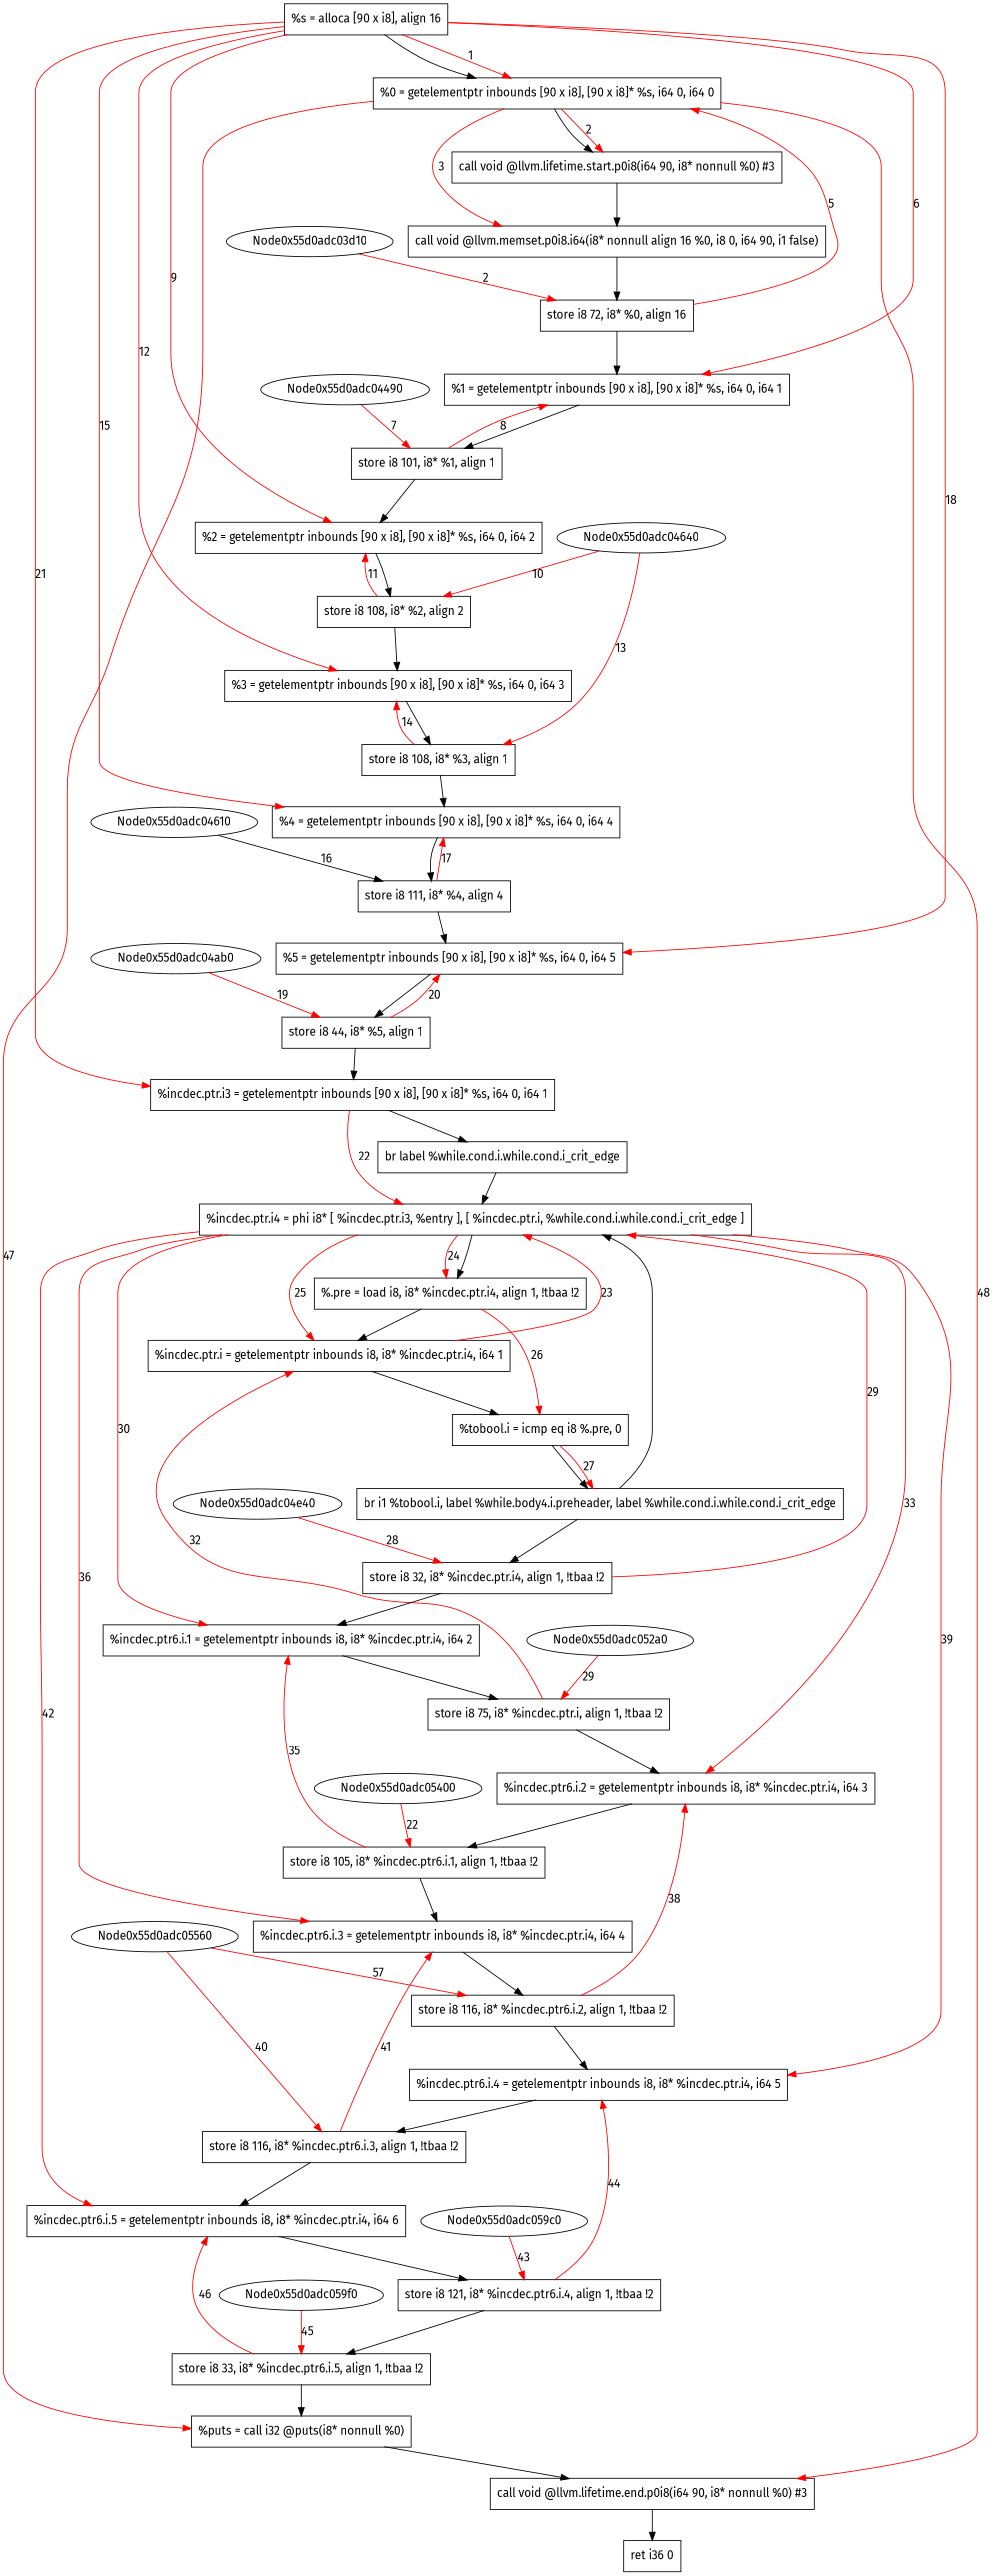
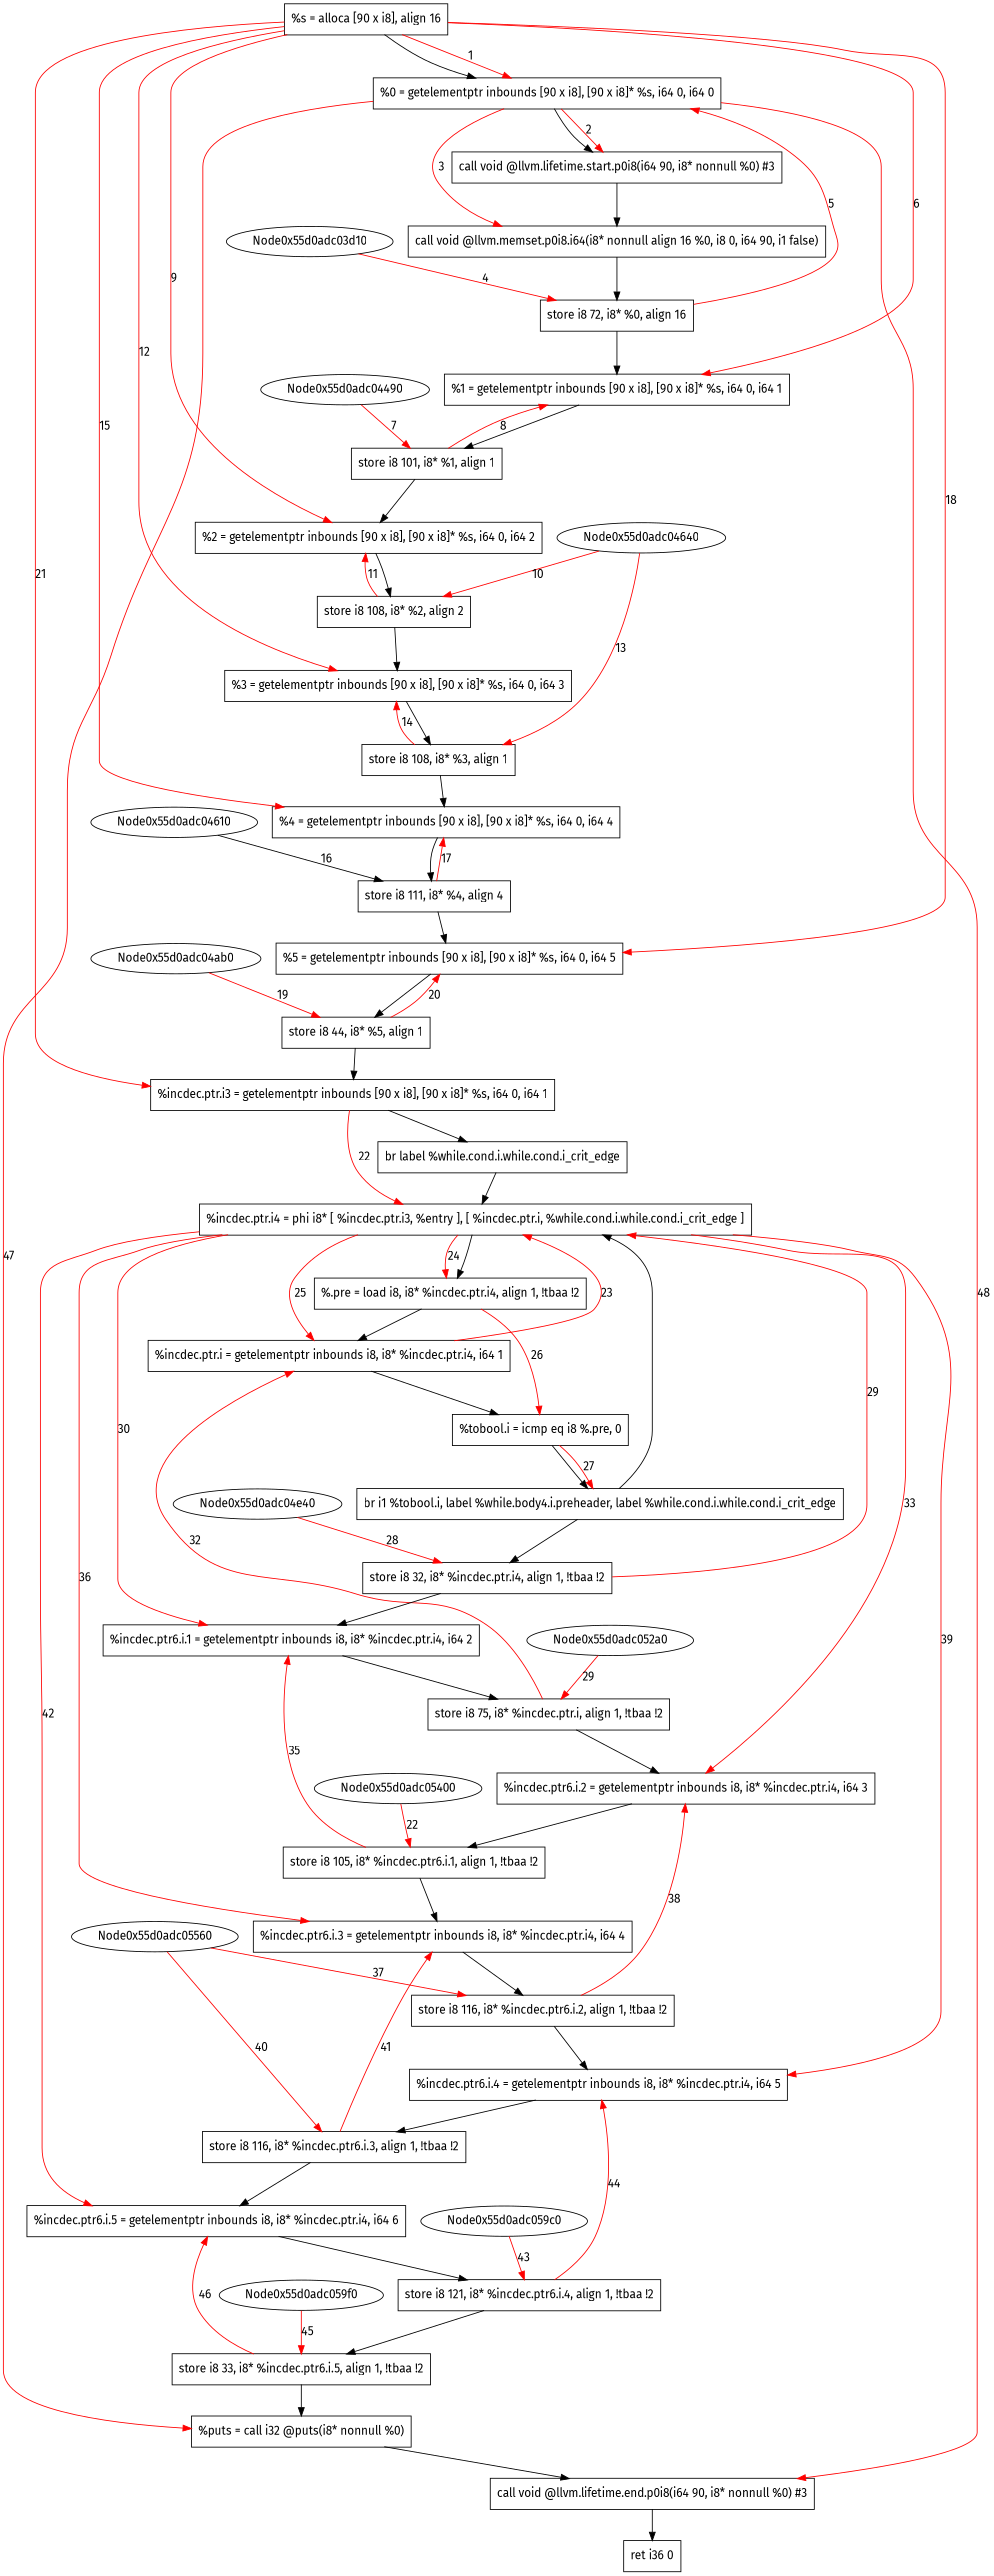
  digraph {
    fontname="Fira Sans"
    node [fontname="Fira Sans" shape=record]
    edge [fontname="Fira Sans" color=red]
    n1 [label="  %s = alloca [90 x i8], align 16"]
    n2 [label="  %0 = getelementptr inbounds [90 x i8], [90 x i8]* %s, i64 0, i64 0"]
    n3 [label="  %1 = getelementptr inbounds [90 x i8], [90 x i8]* %s, i64 0, i64 1"]
    n4 [label="  %2 = getelementptr inbounds [90 x i8], [90 x i8]* %s, i64 0, i64 2"]
    n5 [label="  %3 = getelementptr inbounds [90 x i8], [90 x i8]* %s, i64 0, i64 3"]
    n6 [label="  %4 = getelementptr inbounds [90 x i8], [90 x i8]* %s, i64 0, i64 4"]
    n7 [label="  %5 = getelementptr inbounds [90 x i8], [90 x i8]* %s, i64 0, i64 5"]
    n8 [label="  %incdec.ptr.i3 = getelementptr inbounds [90 x i8], [90 x i8]* %s, i64 0, i64 1"]
    n9 [label="  call void @llvm.lifetime.start.p0i8(i64 90, i8* nonnull %0) #3"]
    n10 [label="  call void @llvm.memset.p0i8.i64(i8* nonnull align 16 %0, i8 0, i64 90, i1 false)"]
    n11 [label="  %puts = call i32 @puts(i8* nonnull %0)"]
    n12 [label="  call void @llvm.lifetime.end.p0i8(i64 90, i8* nonnull %0) #3"]
    n13 [label="  store i8 101, i8* %1, align 1"]
    n14 [label="  store i8 108, i8* %2, align 2"]
    n15 [label="  store i8 108, i8* %3, align 1"]
    n16 [label="  store i8 111, i8* %4, align 4"]
    n17 [label="  store i8 44, i8* %5, align 1"]
    n18 [label="  br label %while.cond.i.while.cond.i_crit_edge"]
    n19 [label="  %incdec.ptr.i4 = phi i8* [ %incdec.ptr.i3, %entry ], [ %incdec.ptr.i, %while.cond.i.while.cond.i_crit_edge ]"]
    n20 [label="  store i8 72, i8* %0, align 16"]
    n21 [label="ret i36 0"]
    n22 [label="  %.pre = load i8, i8* %incdec.ptr.i4, align 1, !tbaa !2"]
    n23 [label="  %incdec.ptr.i = getelementptr inbounds i8, i8* %incdec.ptr.i4, i64 1"]
    n24 [label="  %incdec.ptr6.i.1 = getelementptr inbounds i8, i8* %incdec.ptr.i4, i64 2"]
    n25 [label="  %incdec.ptr6.i.2 = getelementptr inbounds i8, i8* %incdec.ptr.i4, i64 3"]
    n26 [label="  %incdec.ptr6.i.3 = getelementptr inbounds i8, i8* %incdec.ptr.i4, i64 4"]
    n27 [label="  %incdec.ptr6.i.4 = getelementptr inbounds i8, i8* %incdec.ptr.i4, i64 5"]
    n28 [label="  %incdec.ptr6.i.5 = getelementptr inbounds i8, i8* %incdec.ptr.i4, i64 6"]
    n29 [label="  %tobool.i = icmp eq i8 %.pre, 0"]
    n30 [label="  store i8 75, i8* %incdec.ptr.i, align 1, !tbaa !2"]
    n31 [label="  store i8 105, i8* %incdec.ptr6.i.1, align 1, !tbaa !2"]
    n32 [label="  store i8 116, i8* %incdec.ptr6.i.2, align 1, !tbaa !2"]
    n33 [label="  store i8 116, i8* %incdec.ptr6.i.3, align 1, !tbaa !2"]
    n34 [label="  store i8 121, i8* %incdec.ptr6.i.4, align 1, !tbaa !2"]
    n35 [label="  br i1 %tobool.i, label %while.body4.i.preheader, label %while.cond.i.while.cond.i_crit_edge"]
    n36 [label="  store i8 32, i8* %incdec.ptr.i4, align 1, !tbaa !2"]
    n37 [label="  store i8 33, i8* %incdec.ptr6.i.5, align 1, !tbaa !2"]
    Node0x55d0adc03d10 [shape=""]
    Node0x55d0adc04490 [shape=""]
    Node0x55d0adc04640 [shape=""]
    Node0x55d0adc04610 [shape=""]
    Node0x55d0adc04ab0 [shape=""]
    Node0x55d0adc04e40 [shape=""]
    Node0x55d0adc052a0 [shape=""]
    Node0x55d0adc05400 [shape=""]
    Node0x55d0adc05560 [shape=""]
    Node0x55d0adc059c0 [shape=""]
    Node0x55d0adc059f0 [shape=""]
    n1 -> n2 [color=""]
    n1 -> n2 [label=1]
    n1 -> n3 [label=6]
    n1 -> n4 [label=9]
    n1 -> n5 [label=12]
    n1 -> n6 [label=15]
    n1 -> n7 [label=18]
    n1 -> n8 [label=21]
    n2 -> n9 [color=""]
    n2 -> n9 [label=2]
    n2 -> n10 [label=3]
    n2 -> n11 [label=47]
    n2 -> n12 [label=48]
    n3 -> n13 [color=""]
    n4 -> n14 [color=""]
    n5 -> n15 [color=""]
    n6 -> n16 [color=""]
    n7 -> n17 [color=""]
    n8 -> n18 [color=""]
    n8 -> n19 [label=22]
    n9 -> n10 [color=""]
    n10 -> n20 [color=""]
    n11 -> n12 [color=""]
    n12 -> n21 [color=""]
    n13 -> n3 [label=8]
    n13 -> n4 [color=""]
    n14 -> n4 [label=11]
    n14 -> n5 [color=""]
    n15 -> n5 [label=14]
    n15 -> n6 [color=""]
    n16 -> n6 [label=17]
    n16 -> n7 [color=""]
    n17 -> n7 [label=20]
    n17 -> n8 [color=""]
    n18 -> n19 [color=""]
    n19 -> n22 [color=""]
    n19 -> n22 [label=24]
    n19 -> n23 [label=25]
    n19 -> n24 [label=30]
    n19 -> n25 [label=33]
    n19 -> n26 [label=36]
    n19 -> n27 [label=39]
    n19 -> n28 [label=42]
    n20 -> n2 [label=5]
    n20 -> n3 [color=""]
    n22 -> n23 [color=""]
    n22 -> n29 [label=26]
    n23 -> n19 [label=23]
    n23 -> n29 [color=""]
    n24 -> n30 [color=""]
    n25 -> n31 [color=""]
    n26 -> n32 [color=""]
    n27 -> n33 [color=""]
    n28 -> n34 [color=""]
    n29 -> n35 [color=""]
    n29 -> n35 [label=27]
    n30 -> n23 [label=32]
    n30 -> n25 [color=""]
    n31 -> n24 [label=35]
    n31 -> n26 [color=""]
    n32 -> n25 [label=38]
    n32 -> n27 [color=""]
    n33 -> n26 [label=41]
    n33 -> n28 [color=""]
    n34 -> n27 [label=44]
    n34 -> n37 [color=""]
    n35 -> n19 [color=""]
    n35 -> n36 [color=""]
    n36 -> n19 [label=29]
    n36 -> n24 [color=""]
    n37 -> n11 [color=""]
    n37 -> n28 [label=46]
-   Node0x55d0adc03d10 -> n20 [label=2]
+   Node0x55d0adc03d10 -> n20 [label=4]
    Node0x55d0adc04490 -> n13 [label=7]
    Node0x55d0adc04640 -> n14 [label=10]
    Node0x55d0adc04640 -> n15 [label=13]
    Node0x55d0adc04610 -> n16 [color=black label=16]
    Node0x55d0adc04ab0 -> n17 [label=19]
    Node0x55d0adc04e40 -> n36 [label=28]
    Node0x55d0adc052a0 -> n30 [label=29]
    Node0x55d0adc05400 -> n31 [label=22]
-   Node0x55d0adc05560 -> n32 [label=57]
+   Node0x55d0adc05560 -> n32 [label=37]
    Node0x55d0adc05560 -> n33 [label=40]
    Node0x55d0adc059c0 -> n34 [label=43]
    Node0x55d0adc059f0 -> n37 [label=45]
  }
